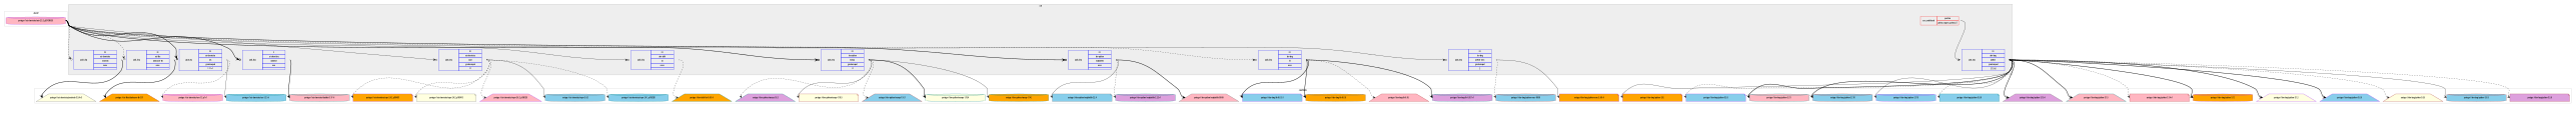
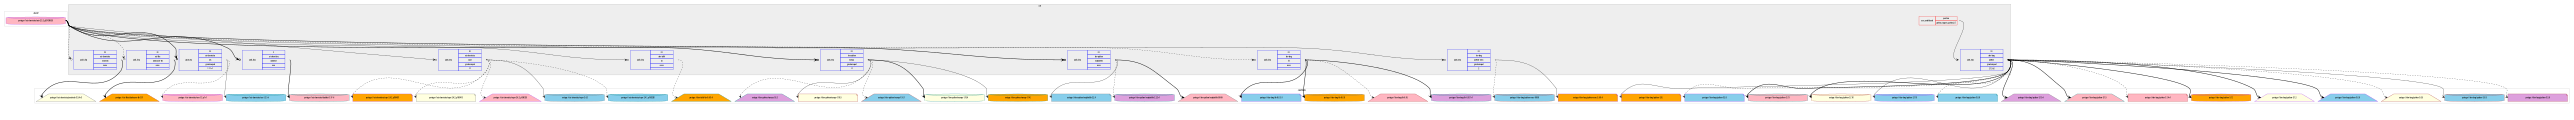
  digraph {
    compound=true
    concentrate=true
    fontname=Oswald
    fontsize=10
    newrank=true
    rankdir=TB
    ranksep=1.5
    node [color=purple fontname=Oswald fontsize=10 shape=cylinder style=filled]
    edge [arrowhead=vee fontname=Oswald headport=w style=dashed tailport=e weight=100]
    n1 [fillcolor=lightpink label="portage://sci-chemistry/aria-2.3.2_p20130826" width=4]
    n2 [color=blue label=<<TABLE BORDER="0" CELLBORDER="1" CELLSPACING="0" CELLPADDING="4" WIDTH="220"><TR><TD ROWSPAN="6" CELLPADDING="30">pack_dep</TD></TR><TR><TD WIDTH="110">no</TD></TR><TR><TD>dev-lang</TD></TR><TR><TD>python</TD></TR><TR><TD>greaterequal</TD></TR><TR><TD>2.7.5-r2</TD></TR></TABLE>> shape=none style=""]
    n3 [color=red label=<<TABLE BORDER="0" CELLBORDER="1" CELLSPACING="0" CELLPADDING="4"><TR><TD ROWSPAN="3" CELLPADDING="10">use_conditional</TD></TR><TR><TD>positive</TD></TR><TR><TD>python_targets_python2_7</TD></TR></TABLE>> shape=none style=""]
    n4 [color=blue label=<<TABLE BORDER="0" CELLBORDER="1" CELLSPACING="0" CELLPADDING="4" WIDTH="220"><TR><TD ROWSPAN="6" CELLPADDING="30">pack_dep</TD></TR><TR><TD WIDTH="110">no</TD></TR><TR><TD>dev-lang</TD></TR><TR><TD>python-exec</TD></TR><TR><TD>greaterequal</TD></TR><TR><TD>2</TD></TR></TABLE>> shape=none style=""]
    n5 [color=blue label=<<TABLE BORDER="0" CELLBORDER="1" CELLSPACING="0" CELLPADDING="4" WIDTH="220"><TR><TD ROWSPAN="6" CELLPADDING="30">pack_dep</TD></TR><TR><TD WIDTH="110">no</TD></TR><TR><TD>dev-lang</TD></TR><TR><TD>tk</TD></TR><TR><TD>none</TD></TR><TR><TD></TD></TR></TABLE>> shape=none style=""]
    n6 [color=blue label=<<TABLE BORDER="0" CELLBORDER="1" CELLSPACING="0" CELLPADDING="4" WIDTH="220"><TR><TD ROWSPAN="6" CELLPADDING="30">pack_dep</TD></TR><TR><TD WIDTH="110">no</TD></TR><TR><TD>dev-python</TD></TR><TR><TD>matplotlib</TD></TR><TR><TD>none</TD></TR><TR><TD></TD></TR></TABLE>> shape=none style=""]
    n7 [color=blue label=<<TABLE BORDER="0" CELLBORDER="1" CELLSPACING="0" CELLPADDING="4" WIDTH="220"><TR><TD ROWSPAN="6" CELLPADDING="30">pack_dep</TD></TR><TR><TD WIDTH="110">no</TD></TR><TR><TD>dev-python</TD></TR><TR><TD>numpy</TD></TR><TR><TD>greaterequal</TD></TR><TR><TD>1.1</TD></TR></TABLE>> shape=none style=""]
    n8 [color=blue label=<<TABLE BORDER="0" CELLBORDER="1" CELLSPACING="0" CELLPADDING="4" WIDTH="220"><TR><TD ROWSPAN="6" CELLPADDING="30">pack_dep</TD></TR><TR><TD WIDTH="110">no</TD></TR><TR><TD>dev-tcltk</TD></TR><TR><TD>tix</TD></TR><TR><TD>none</TD></TR><TR><TD></TD></TR></TABLE>> shape=none style=""]
    n9 [color=blue label=<<TABLE BORDER="0" CELLBORDER="1" CELLSPACING="0" CELLPADDING="4" WIDTH="220"><TR><TD ROWSPAN="6" CELLPADDING="30">pack_dep</TD></TR><TR><TD WIDTH="110">no</TD></TR><TR><TD>sci-chemistry</TD></TR><TR><TD>ccpn</TD></TR><TR><TD>greaterequal</TD></TR><TR><TD>2.2</TD></TR></TABLE>> shape=none style=""]
    n10 [color=blue label=<<TABLE BORDER="0" CELLBORDER="1" CELLSPACING="0" CELLPADDING="4" WIDTH="220"><TR><TD ROWSPAN="6" CELLPADDING="30">pack_dep</TD></TR><TR><TD WIDTH="110">no</TD></TR><TR><TD>sci-chemistry</TD></TR><TR><TD>clashlist</TD></TR><TR><TD>none</TD></TR><TR><TD></TD></TR></TABLE>> shape=none style=""]
    n11 [color=blue label=<<TABLE BORDER="0" CELLBORDER="1" CELLSPACING="0" CELLPADDING="4" WIDTH="220"><TR><TD ROWSPAN="6" CELLPADDING="30">pack_dep</TD></TR><TR><TD WIDTH="110">no</TD></TR><TR><TD>sci-chemistry</TD></TR><TR><TD>cns</TD></TR><TR><TD>greaterequal</TD></TR><TR><TD>1.2.1-r7</TD></TR></TABLE>> shape=none style=""]
    n12 [color=blue label=<<TABLE BORDER="0" CELLBORDER="1" CELLSPACING="0" CELLPADDING="4" WIDTH="220"><TR><TD ROWSPAN="6" CELLPADDING="30">pack_dep</TD></TR><TR><TD WIDTH="110">no</TD></TR><TR><TD>sci-libs</TD></TR><TR><TD>clashscore-db</TD></TR><TR><TD>none</TD></TR><TR><TD></TD></TR></TABLE>> shape=none style=""]
    n13 [color=blue label=<<TABLE BORDER="0" CELLBORDER="1" CELLSPACING="0" CELLPADDING="4" WIDTH="220"><TR><TD ROWSPAN="6" CELLPADDING="30">pack_dep</TD></TR><TR><TD WIDTH="110">no</TD></TR><TR><TD>sci-chemistry</TD></TR><TR><TD>procheck</TD></TR><TR><TD>none</TD></TR><TR><TD></TD></TR></TABLE>> shape=none style=""]
    n14 [fillcolor=skyblue label="portage://dev-lang/python-2.7.15" width=4]
-   n15 [color=brown fillcolor=skyblue label="portage://dev-lang/python-2.7.16" width=4]
+   n15 [color=brown fillcolor=lightyellow label="portage://dev-lang/python-2.7.16" width=4]
    n16 [color=teal fillcolor=lightpink label="portage://dev-lang/python-2.7.17" width=4]
    n17 [fillcolor=skyblue label="portage://dev-lang/python-3.5.5" shape=note width=4]
    n18 [fillcolor=orange label="portage://dev-lang/python-3.5.7" shape=note width=4]
    n19 [color=brown fillcolor=plum label="portage://dev-lang/python-3.5.9" shape=note width=4]
    n20 [color=brown fillcolor=skyblue label="portage://dev-lang/python-3.6.5" width=4]
    n21 [color=brown fillcolor=lightyellow label="portage://dev-lang/python-3.6.8" shape=trapezium width=4]
    n22 [fillcolor=skyblue label="portage://dev-lang/python-3.6.9" shape=trapezium width=4]
    n23 [fillcolor=lightyellow label="portage://dev-lang/python-3.7.2" shape=trapezium width=4]
    n24 [fillcolor=orange label="portage://dev-lang/python-3.7.3" width=4]
    n25 [color=brown fillcolor=lightpink label="portage://dev-lang/python-3.7.4-r1" shape=note width=4]
    n26 [color=teal fillcolor=lightpink label="portage://dev-lang/python-3.7.5" shape=trapezium width=4]
    n27 [color=gray40 fillcolor=plum label="portage://dev-lang/python-3.7.5-r1" shape=trapezium width=4]
    n28 [color=teal fillcolor=skyblue label="portage://dev-lang/python-3.8.0" shape=note width=4]
    n29 [fillcolor=orange label="portage://dev-lang/python-exec-2.4.6-r1" shape=note width=4]
    n30 [color=brown fillcolor=skyblue label="portage://dev-lang/python-exec-9999" width=4]
    n31 [color=teal fillcolor=plum label="portage://dev-lang/tk-8.5.17-r1" width=4]
    n32 [color=brown fillcolor=lightpink label="portage://dev-lang/tk-8.6.8" shape=trapezium width=4]
    n33 [color=gray40 fillcolor=orange label="portage://dev-lang/tk-8.6.9" width=4]
    n34 [fillcolor=skyblue label="portage://dev-lang/tk-8.6.9.1" shape=note width=4]
    n35 [color=teal fillcolor=plum label="portage://dev-python/matplotlib-2.2.2-r1" width=4]
    n36 [color=gray40 fillcolor=skyblue label="portage://dev-python/matplotlib-2.2.4" shape=note width=4]
    n37 [color=gray40 fillcolor=lightpink label="portage://dev-python/matplotlib-9999" shape=trapezium width=4]
    n38 [color=teal fillcolor=orange label="portage://dev-python/numpy-1.14.5" width=4]
    n39 [color=teal fillcolor=lightyellow label="portage://dev-python/numpy-1.15.4" width=4]
    n40 [color=brown fillcolor=skyblue label="portage://dev-python/numpy-1.16.1" shape=trapezium width=4]
    n41 [color=brown fillcolor=lightyellow label="portage://dev-python/numpy-1.16.5" shape=note width=4]
    n42 [color=teal fillcolor=plum label="portage://dev-python/numpy-1.8.2" shape=trapezium width=4]
    n43 [color=teal fillcolor=orange label="portage://dev-tcltk/tix-8.4.3-r1" shape=trapezium width=4]
    n44 [color=teal fillcolor=skyblue label="portage://sci-chemistry/ccpn-2.4.1_p150226" width=4]
    n45 [color=gray40 fillcolor=skyblue label="portage://sci-chemistry/ccpn-2.4.2" width=4]
    n46 [fillcolor=lightpink label="portage://sci-chemistry/ccpn-2.4.2_p150325" shape=trapezium width=4]
    n47 [color=gray40 fillcolor=lightyellow label="portage://sci-chemistry/ccpn-2.4.2_p150413" shape=note width=4]
    n48 [fillcolor=orange label="portage://sci-chemistry/ccpn-2.4.2_p150421" shape=note width=4]
    n49 [color=teal fillcolor=lightpink label="portage://sci-chemistry/clashlist-3.17-r1" width=4]
    n50 [color=teal fillcolor=skyblue label="portage://sci-chemistry/cns-1.2.1-r8" width=4]
    n51 [fillcolor=lightpink label="portage://sci-chemistry/cns-1.3_p7-r1" width=4]
    n52 [color=gray40 fillcolor=lightyellow label="portage://sci-chemistry/procheck-3.5.4-r3" shape=trapezium width=4]
    n53 [color=brown fillcolor=orange label="portage://sci-libs/clashscore-db-3.17" shape=trapezium width=4]
    subgraph cluster_1 {
      color=gray
      label=<<i>dependencies</i>>
      subgraph cluster_2 {
        color=gray
        fillcolor="#eeeeee"
        label=<<i>compile</i>>
        style=filled
      }
      subgraph cluster_3 {
        color=gray
        fillcolor="#eeeeee"
        label=<<i>compile and run</i>>
        style=filled
        subgraph sub_4 {
          color=gray
          fillcolor="#eeeeee"
          label=<<i>compile and run</i>>
          style=filled
          n3
          subgraph sub_5 {
            color=gray
            fillcolor="#eeeeee"
            label=<<i>compile and run</i>>
            style=filled
            n2
          }
        }
        subgraph sub_6 {
          color=gray
          fillcolor="#eeeeee"
          label=<<i>compile and run</i>>
          style=filled
          n4
        }
        subgraph sub_7 {
          color=gray
          fillcolor="#eeeeee"
          label=<<i>compile and run</i>>
          style=filled
          n5
        }
        subgraph sub_8 {
          color=gray
          fillcolor="#eeeeee"
          label=<<i>compile and run</i>>
          style=filled
          n6
        }
        subgraph sub_9 {
          color=gray
          fillcolor="#eeeeee"
          label=<<i>compile and run</i>>
          style=filled
          n7
        }
        subgraph sub_10 {
          color=gray
          fillcolor="#eeeeee"
          label=<<i>compile and run</i>>
          style=filled
          n8
        }
        subgraph sub_11 {
          color=gray
          fillcolor="#eeeeee"
          label=<<i>compile and run</i>>
          style=filled
          n9
        }
        subgraph sub_12 {
          color=gray
          fillcolor="#eeeeee"
          label=<<i>compile and run</i>>
          style=filled
          n10
        }
        subgraph sub_13 {
          color=gray
          fillcolor="#eeeeee"
          label=<<i>compile and run</i>>
          style=filled
          n11
        }
        subgraph sub_14 {
          color=gray
          fillcolor="#eeeeee"
          label=<<i>compile and run</i>>
          style=filled
          n12
        }
        subgraph sub_15 {
          color=gray
          fillcolor="#eeeeee"
          label=<<i>compile and run</i>>
          style=filled
          n13
        }
      }
      subgraph cluster_16 {
        color=gray
        fillcolor="#eeeeee"
        label=<<i>run</i>>
        style=filled
      }
    }
    subgraph cluster_17 {
      color=gray
      label=<<i>ebuild</i>>
      rank=same
      n1
    }
    subgraph cluster_18 {
      color=gray
      label=<<i>candidates</i>>
      rank=same
      subgraph sub_19 {
        color=black
        label=<<i>candidates</i>>
        nodesep=1
        rank=same
        n14
        n15
        n16
        n17
        n18
        n19
        n20
        n21
        n22
        n23
        n24
        n25
        n26
        n27
        n28
      }
      subgraph sub_20 {
        color=black
        label=<<i>candidates</i>>
        nodesep=1
        rank=same
        n29
        n30
      }
      subgraph sub_21 {
        color=black
        label=<<i>candidates</i>>
        nodesep=1
        rank=same
        n31
        n32
        n33
        n34
      }
      subgraph sub_22 {
        color=black
        label=<<i>candidates</i>>
        nodesep=1
        rank=same
        n35
        n36
        n37
      }
      subgraph sub_23 {
        color=black
        label=<<i>candidates</i>>
        nodesep=1
        rank=same
        n38
        n39
        n40
        n41
        n42
      }
      subgraph sub_24 {
        color=black
        label=<<i>candidates</i>>
        nodesep=1
        rank=same
        n43
      }
      subgraph sub_25 {
        color=black
        label=<<i>candidates</i>>
        nodesep=1
        rank=same
        n44
        n45
        n46
        n47
        n48
      }
      subgraph sub_26 {
        color=black
        label=<<i>candidates</i>>
        nodesep=1
        rank=same
        n49
      }
      subgraph sub_27 {
        color=black
        label=<<i>candidates</i>>
        nodesep=1
        rank=same
        n50
        n51
      }
      subgraph sub_28 {
        color=black
        label=<<i>candidates</i>>
        nodesep=1
        rank=same
        n52
      }
      subgraph sub_29 {
        color=black
        label=<<i>candidates</i>>
        nodesep=1
        rank=same
        n53
      }
    }
    n1 -> n4 [arrowhead=odotvee style=solid weight=20]
    n1 -> n5 [arrowhead=odotvee weight=20]
    n1 -> n6 [arrowhead=odotvee style=bold weight=20]
    n1 -> n7 [arrowhead=odotvee style=bold weight=20]
    n1 -> n8 [arrowhead=odotvee style=solid weight=20]
    n1 -> n9 [arrowhead=odotvee style=solid weight=20]
    n1 -> n10 [arrowhead=odotvee style=bold weight=20]
    n1 -> n11 [arrowhead=odotvee style=bold weight=20]
    n1 -> n12 [arrowhead=odotvee weight=20]
    n1 -> n13 [arrowhead=odotvee weight=20]
    n2 -> n14 [style=solid]
    n2 -> n15 [style=bold]
    n2 -> n16 [style=bold]
    n2 -> n17
    n2 -> n18 [style=solid]
    n2 -> n19
    n2 -> n20 [style=solid]
    n2 -> n21
    n2 -> n22 [style=bold]
    n2 -> n23 [style=bold]
    n2 -> n24 [style=bold]
    n2 -> n25
    n2 -> n26 [style=bold]
    n2 -> n27 [style=bold]
    n2 -> n28
    n3 -> n2 [style=solid weight=20]
    n4 -> n29 [style=solid]
    n4 -> n30
    n5 -> n31 [style=bold]
    n5 -> n32
    n5 -> n33 [style=bold]
    n5 -> n34 [style=bold]
    n6 -> n35
    n6 -> n36 [style=solid]
    n6 -> n37 [style=bold]
    n7 -> n38 [style=solid]
    n7 -> n39 [style=bold]
    n7 -> n40
    n7 -> n41 [style=solid]
    n7 -> n42
    n8 -> n43
    n9 -> n44
    n9 -> n45 [style=solid]
    n9 -> n46
    n9 -> n47
    n9 -> n48
    n10 -> n49 [style=bold]
    n11 -> n50 [style=solid]
    n11 -> n51
    n12 -> n53 [style=bold]
    n13 -> n52 [style=bold]
  }
